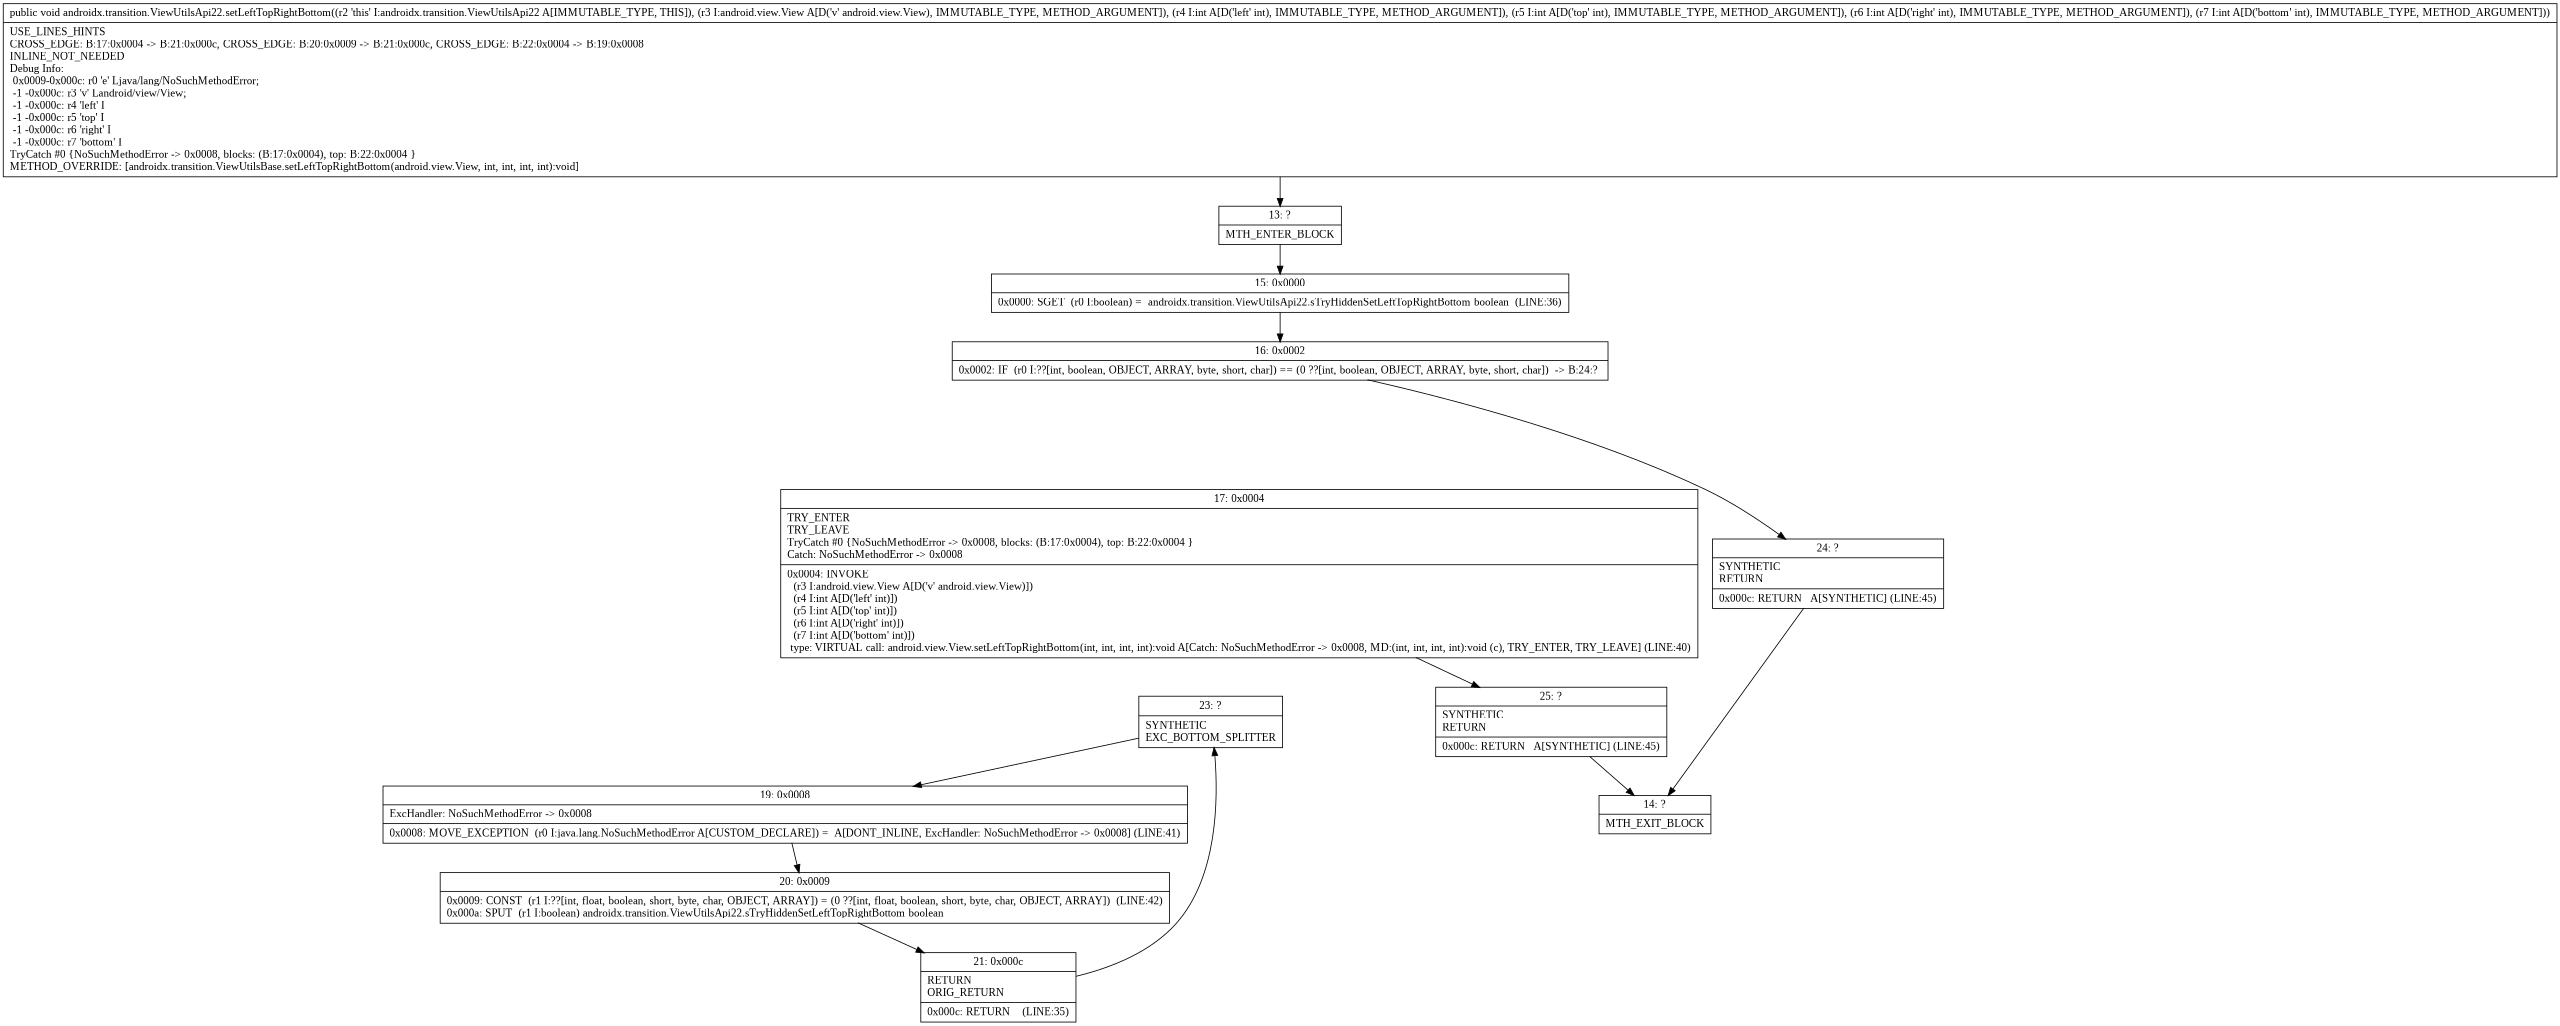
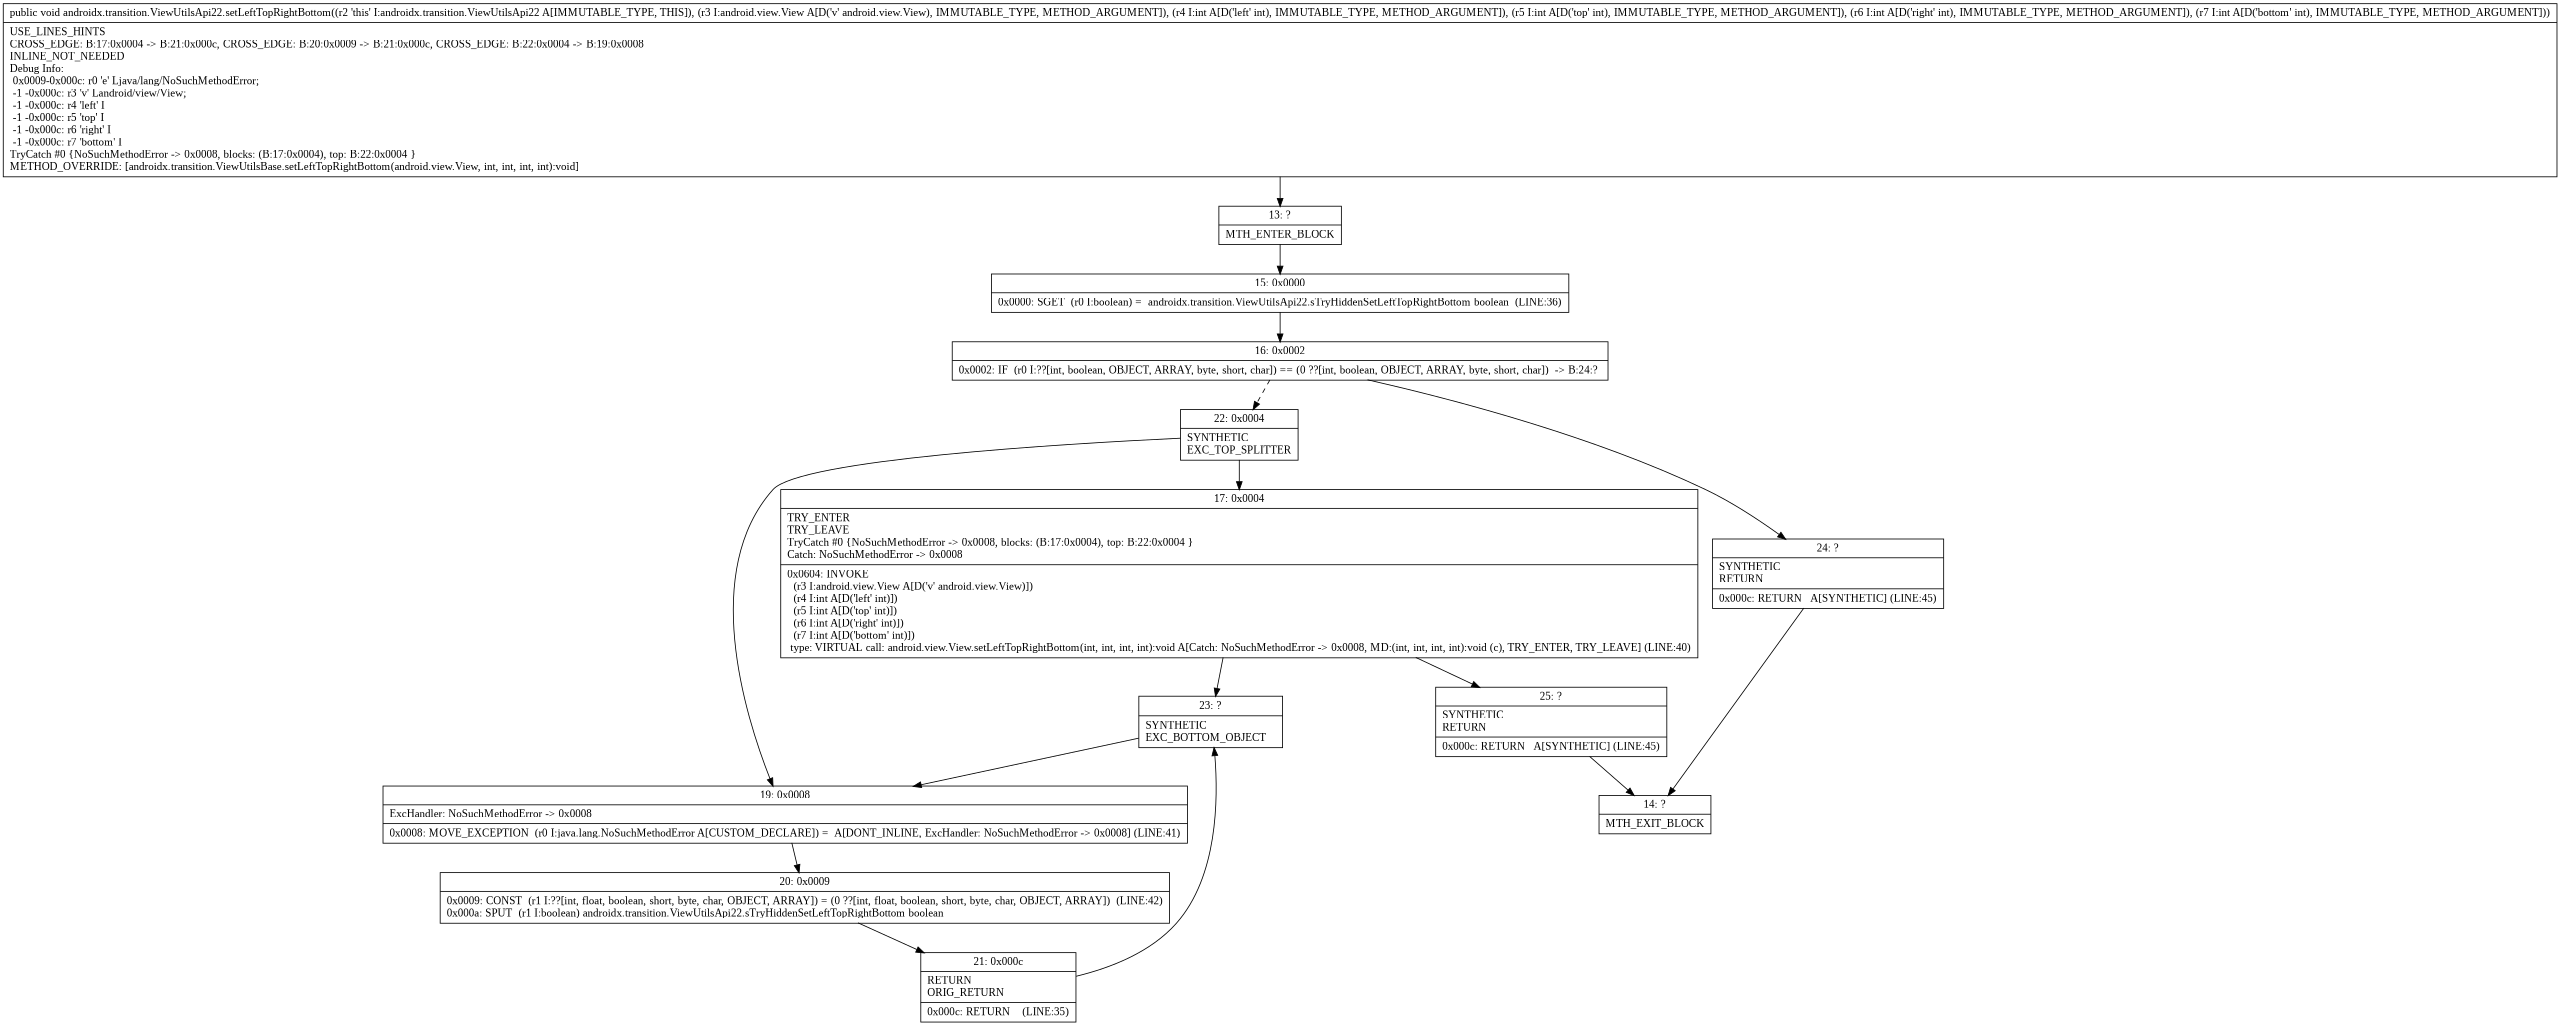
  digraph {
    fontname="Liberation Serif"
    node [fontname="Liberation Serif" shape=record]
    edge [fontname="Liberation Serif"]
    n1 [label="{13\:\ ?|MTH_ENTER_BLOCK\l}"]
    n2 [label="{15\:\ 0x0000|0x0000: SGET  (r0 I:boolean) =  androidx.transition.ViewUtilsApi22.sTryHiddenSetLeftTopRightBottom boolean  (LINE:36)\l}"]
    n3 [label="{16\:\ 0x0002|0x0002: IF  (r0 I:??[int, boolean, OBJECT, ARRAY, byte, short, char]) == (0 ??[int, boolean, OBJECT, ARRAY, byte, short, char])  \-\> B:24:? \l}"]
+   n4 [label="{22\:\ 0x0004|SYNTHETIC\lEXC_TOP_SPLITTER\l}"]
    n5 [label="{24\:\ ?|SYNTHETIC\lRETURN\l|0x000c: RETURN   A[SYNTHETIC] (LINE:45)\l}"]
-   n6 [label="{17\:\ 0x0004|TRY_ENTER\lTRY_LEAVE\lTryCatch #0 \{NoSuchMethodError \-\> 0x0008, blocks: (B:17:0x0004), top: B:22:0x0004 \}\lCatch: NoSuchMethodError \-\> 0x0008\l|0x0004: INVOKE  \l  (r3 I:android.view.View A[D('v' android.view.View)])\l  (r4 I:int A[D('left' int)])\l  (r5 I:int A[D('top' int)])\l  (r6 I:int A[D('right' int)])\l  (r7 I:int A[D('bottom' int)])\l type: VIRTUAL call: android.view.View.setLeftTopRightBottom(int, int, int, int):void A[Catch: NoSuchMethodError \-\> 0x0008, MD:(int, int, int, int):void (c), TRY_ENTER, TRY_LEAVE] (LINE:40)\l}"]
+   n6 [label="{17\:\ 0x0004|TRY_ENTER\lTRY_LEAVE\lTryCatch #0 \{NoSuchMethodError \-\> 0x0008, blocks: (B:17:0x0004), top: B:22:0x0004 \}\lCatch: NoSuchMethodError \-\> 0x0008\l|0x0604: INVOKE  \l  (r3 I:android.view.View A[D('v' android.view.View)])\l  (r4 I:int A[D('left' int)])\l  (r5 I:int A[D('top' int)])\l  (r6 I:int A[D('right' int)])\l  (r7 I:int A[D('bottom' int)])\l type: VIRTUAL call: android.view.View.setLeftTopRightBottom(int, int, int, int):void A[Catch: NoSuchMethodError \-\> 0x0008, MD:(int, int, int, int):void (c), TRY_ENTER, TRY_LEAVE] (LINE:40)\l}"]
    n7 [label="{19\:\ 0x0008|ExcHandler: NoSuchMethodError \-\> 0x0008\l|0x0008: MOVE_EXCEPTION  (r0 I:java.lang.NoSuchMethodError A[CUSTOM_DECLARE]) =  A[DONT_INLINE, ExcHandler: NoSuchMethodError \-\> 0x0008] (LINE:41)\l}"]
    n8 [label="{14\:\ ?|MTH_EXIT_BLOCK\l}"]
-   n9 [label="{23\:\ ?|SYNTHETIC\lEXC_BOTTOM_SPLITTER\l}"]
+   n9 [label="{23\:\ ?|SYNTHETIC\lEXC_BOTTOM_OBJECT\l}"]
    n10 [label="{25\:\ ?|SYNTHETIC\lRETURN\l|0x000c: RETURN   A[SYNTHETIC] (LINE:45)\l}"]
    n11 [label="{20\:\ 0x0009|0x0009: CONST  (r1 I:??[int, float, boolean, short, byte, char, OBJECT, ARRAY]) = (0 ??[int, float, boolean, short, byte, char, OBJECT, ARRAY])  (LINE:42)\l0x000a: SPUT  (r1 I:boolean) androidx.transition.ViewUtilsApi22.sTryHiddenSetLeftTopRightBottom boolean \l}"]
    n12 [label="{21\:\ 0x000c|RETURN\lORIG_RETURN\l|0x000c: RETURN    (LINE:35)\l}"]
    n13 [label="{public void androidx.transition.ViewUtilsApi22.setLeftTopRightBottom((r2 'this' I:androidx.transition.ViewUtilsApi22 A[IMMUTABLE_TYPE, THIS]), (r3 I:android.view.View A[D('v' android.view.View), IMMUTABLE_TYPE, METHOD_ARGUMENT]), (r4 I:int A[D('left' int), IMMUTABLE_TYPE, METHOD_ARGUMENT]), (r5 I:int A[D('top' int), IMMUTABLE_TYPE, METHOD_ARGUMENT]), (r6 I:int A[D('right' int), IMMUTABLE_TYPE, METHOD_ARGUMENT]), (r7 I:int A[D('bottom' int), IMMUTABLE_TYPE, METHOD_ARGUMENT]))  | USE_LINES_HINTS\lCROSS_EDGE: B:17:0x0004 \-\> B:21:0x000c, CROSS_EDGE: B:20:0x0009 \-\> B:21:0x000c, CROSS_EDGE: B:22:0x0004 \-\> B:19:0x0008\lINLINE_NOT_NEEDED\lDebug Info:\l  0x0009\-0x000c: r0 'e' Ljava\/lang\/NoSuchMethodError;\l  \-1 \-0x000c: r3 'v' Landroid\/view\/View;\l  \-1 \-0x000c: r4 'left' I\l  \-1 \-0x000c: r5 'top' I\l  \-1 \-0x000c: r6 'right' I\l  \-1 \-0x000c: r7 'bottom' I\lTryCatch #0 \{NoSuchMethodError \-\> 0x0008, blocks: (B:17:0x0004), top: B:22:0x0004 \}\lMETHOD_OVERRIDE: [androidx.transition.ViewUtilsBase.setLeftTopRightBottom(android.view.View, int, int, int, int):void]\l}"]
    n1 -> n2
    n2 -> n3
+   n3 -> n4 [style=dashed]
    n3 -> n5
+   n4 -> n6
+   n4 -> n7
    n5 -> n8
+   n6 -> n9
    n6 -> n10
    n7 -> n11
    n9 -> n7
    n10 -> n8
    n11 -> n12
    n12 -> n9
    n13 -> n1
  }
